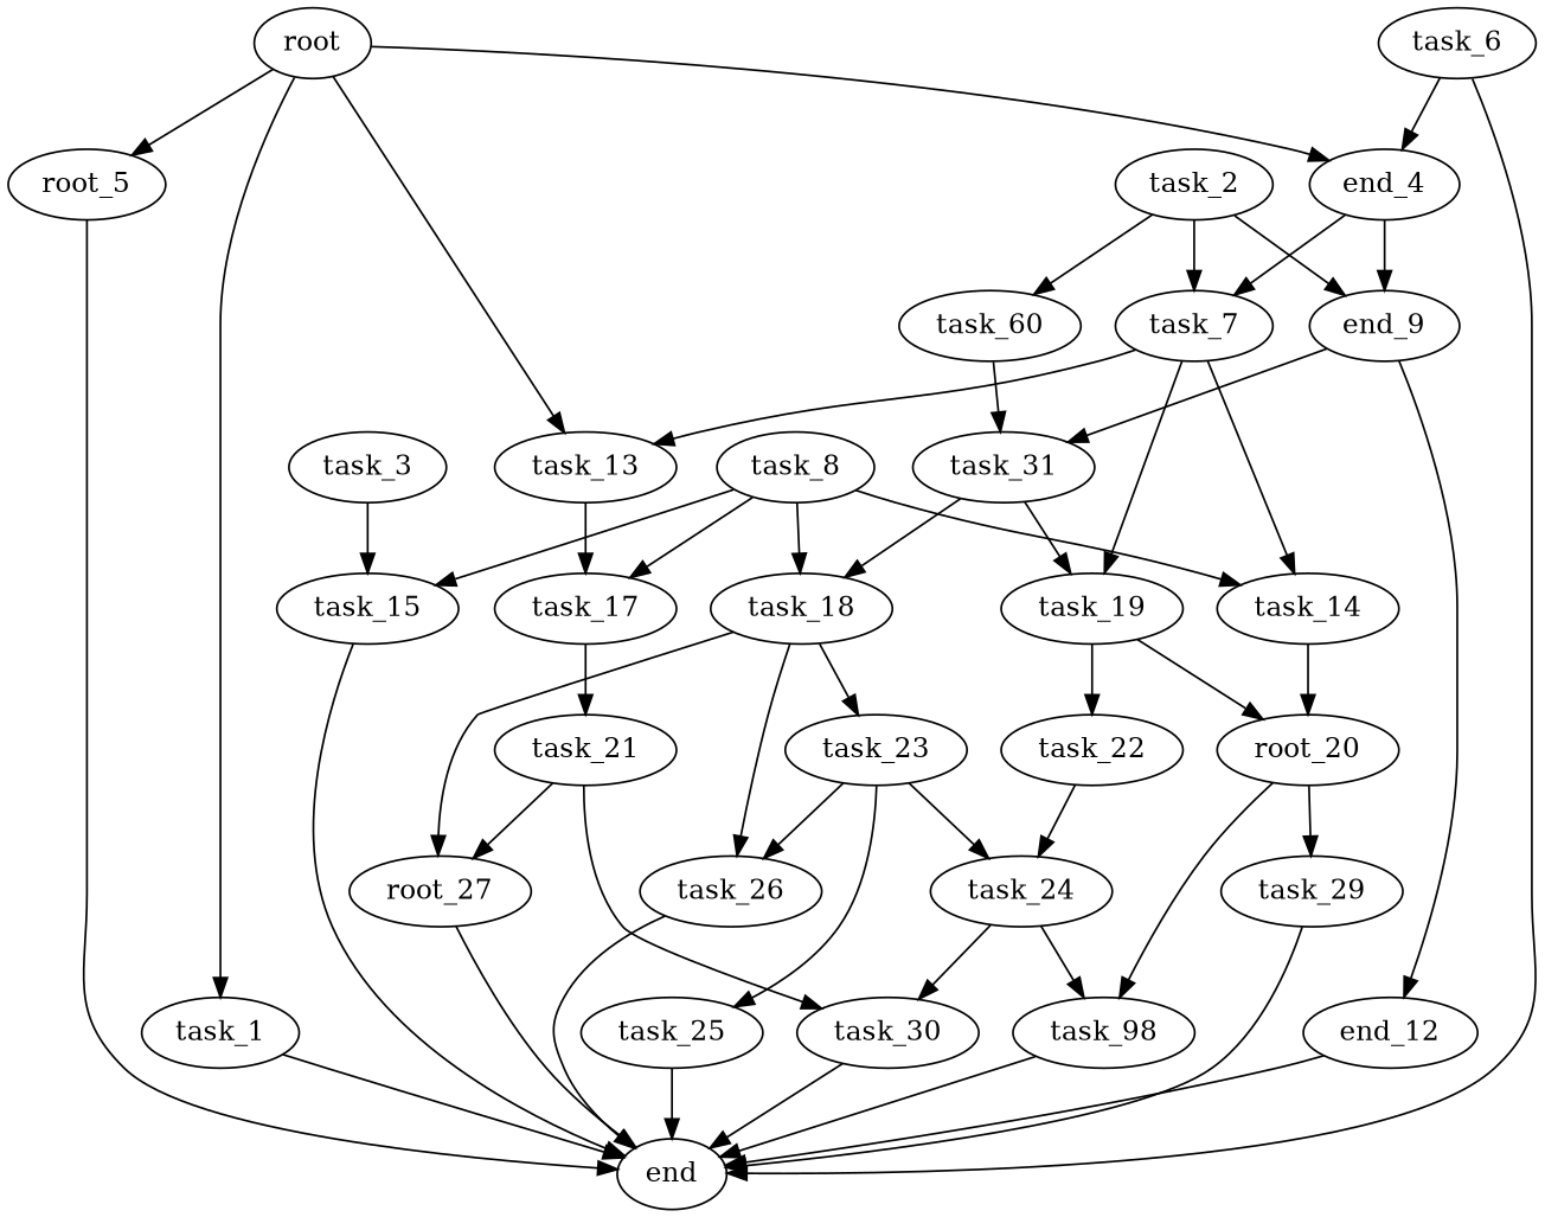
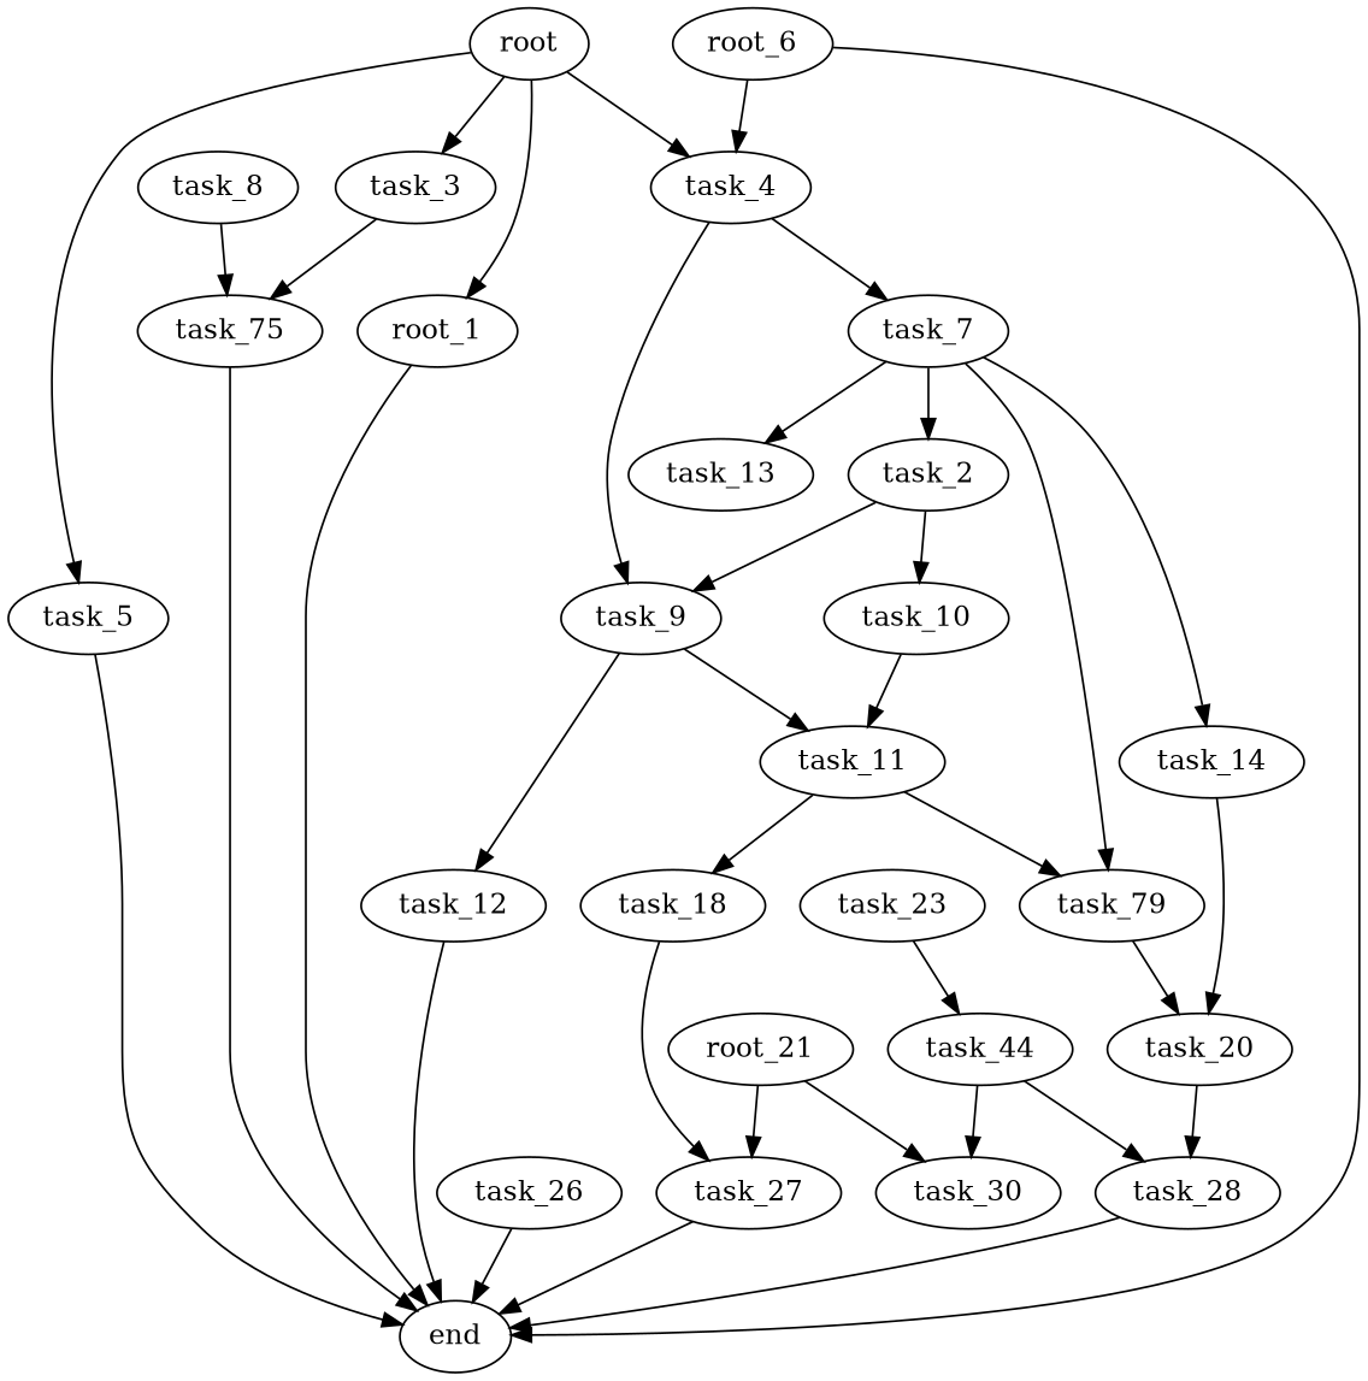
  digraph {
    root
-   task_1
+   task_1 [label=root_1]
    task_3
-   task_4 [label=end_4]
-   task_5 [label=root_5]
+   task_4
+   task_5
    end
    task_2
    task_7
-   task_9 [label=end_9]
-   task_10 [label=task_60]
-   task_15
+   task_9
+   task_10
+   task_15 [label=task_75]
    task_13
    task_14
-   task_19
+   task_19 [label=task_79]
    task_8
-   task_17
    task_18
-   task_11 [label=task_31]
-   task_12 [label=end_12]
-   task_6
-   task_20 [label=root_20]
-   task_22
-   task_21
+   task_11
+   task_12
+   task_6 [label=root_6]
+   task_20
+   task_21 [label=root_21]
    task_23
    task_26
-   task_27 [label=root_27]
-   task_28 [label=task_98]
-   task_29
+   task_27
+   task_28
    task_30
-   task_24
-   task_25
+   task_24 [label=task_44]
    root -> task_1
-   root -> task_13
+   root -> task_3
    root -> task_4
    root -> task_5
    task_1 -> end
    task_3 -> task_15
    task_4 -> task_7
    task_4 -> task_9
    task_5 -> end
-   task_2 -> task_7
+   task_7 -> task_2
    task_2 -> task_9
    task_2 -> task_10
    task_7 -> task_13
    task_7 -> task_14
    task_7 -> task_19
    task_9 -> task_11
    task_9 -> task_12
    task_10 -> task_11
    task_15 -> end
-   task_13 -> task_17
    task_14 -> task_20
    task_19 -> task_20
-   task_19 -> task_22
    task_8 -> task_15
-   task_8 -> task_14
-   task_8 -> task_17
-   task_8 -> task_18
-   task_17 -> task_21
-   task_18 -> task_23
-   task_18 -> task_26
    task_18 -> task_27
    task_11 -> task_19
    task_11 -> task_18
    task_12 -> end
    task_6 -> task_4
    task_6 -> end
    task_20 -> task_28
-   task_20 -> task_29
-   task_22 -> task_24
    task_21 -> task_27
    task_21 -> task_30
-   task_23 -> task_26
    task_23 -> task_24
-   task_23 -> task_25
    task_26 -> end
    task_27 -> end
    task_28 -> end
-   task_29 -> end
-   task_30 -> end
    task_24 -> task_28
    task_24 -> task_30
-   task_25 -> end
  }
